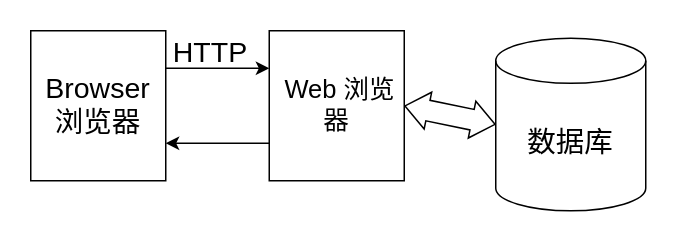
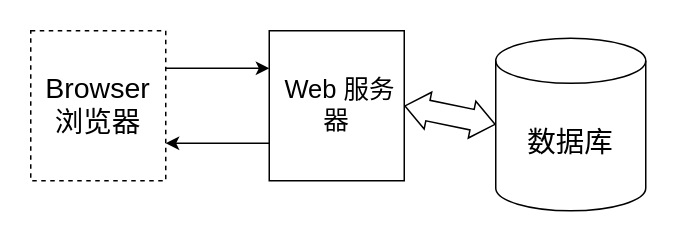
  <mxCell id="0" />
  <mxCell id="1" parent="0" />
  <mxCell id="2" style="edgeStyle=orthogonalEdgeStyle;rounded=0;orthogonalLoop=1;jettySize=auto;html=1;exitX=1;exitY=0.25;exitDx=0;exitDy=0;fontFamily=Helvetica;fontSize=19;entryX=0;entryY=0.25;entryDx=0;entryDy=0;" parent="1" source="3" target="5" edge="1"><mxGeometry relative="1" as="geometry"><mxPoint x="210" y="45" as="targetPoint" /></mxGeometry></mxCell>
- <mxCell id="3" value="&lt;font style=&quot;font-size: 19px;&quot;&gt;Browser&lt;br&gt;浏览器&lt;/font&gt;" style="rounded=0;whiteSpace=wrap;html=1;fontFamily=Helvetica;fontSize=10.5;" parent="1" vertex="1"><mxGeometry x="20" y="20" width="90" height="100" as="geometry" /></mxCell>
+ <mxCell id="3" value="&lt;font style=&quot;font-size: 19px;&quot;&gt;Browser&lt;br&gt;浏览器&lt;/font&gt;" style="rounded=0;whiteSpace=wrap;html=1;fontFamily=Helvetica;fontSize=10.5;dashed=1;" parent="1" vertex="1"><mxGeometry x="20" y="20" width="90" height="100" as="geometry" /></mxCell>
  <mxCell id="4" style="edgeStyle=orthogonalEdgeStyle;rounded=0;orthogonalLoop=1;jettySize=auto;html=1;exitX=0;exitY=0.75;exitDx=0;exitDy=0;entryX=1;entryY=0.75;entryDx=0;entryDy=0;fontFamily=Helvetica;fontSize=19;" parent="1" source="5" target="3" edge="1"><mxGeometry relative="1" as="geometry" /></mxCell>
- <mxCell id="5" value="&lt;font style=&quot;font-size: 17px;&quot;&gt;&amp;nbsp;Web 浏览器&lt;/font&gt;" style="rounded=0;whiteSpace=wrap;html=1;fontFamily=Helvetica;fontSize=10.5;" parent="1" vertex="1"><mxGeometry x="179" y="20" width="90" height="100" as="geometry" /></mxCell>
+ <mxCell id="5" value="&lt;font style=&quot;font-size: 17px;&quot;&gt;&amp;nbsp;Web 服务器&lt;/font&gt;" style="rounded=0;whiteSpace=wrap;html=1;fontFamily=Helvetica;fontSize=10.5;" parent="1" vertex="1"><mxGeometry x="179" y="20" width="90" height="100" as="geometry" /></mxCell>
  <mxCell id="6" value="数据库" style="shape=cylinder3;whiteSpace=wrap;html=1;boundedLbl=1;backgroundOutline=1;size=15;fontFamily=Helvetica;fontSize=19;" parent="1" vertex="1"><mxGeometry x="330" y="25" width="100" height="115" as="geometry" /></mxCell>
  <mxCell id="7" value="" style="shape=flexArrow;endArrow=classic;startArrow=classic;html=1;rounded=0;fontFamily=Helvetica;fontSize=19;entryX=0;entryY=0.5;entryDx=0;entryDy=0;entryPerimeter=0;exitX=1;exitY=0.5;exitDx=0;exitDy=0;endWidth=10;endSize=4.87;width=14;startSize=4.87;startWidth=10;" parent="1" source="5" target="6" edge="1"><mxGeometry width="100" height="100" relative="1" as="geometry"><mxPoint x="250" y="120" as="sourcePoint" /><mxPoint x="350" y="20" as="targetPoint" /></mxGeometry></mxCell>
- <mxCell id="8" value="HTTP" style="text;html=1;strokeColor=none;fillColor=none;align=center;verticalAlign=middle;whiteSpace=wrap;rounded=0;fontFamily=Helvetica;fontSize=19;" parent="1" vertex="1"><mxGeometry x="110" y="20" width="60" height="30" as="geometry" /></mxCell>
